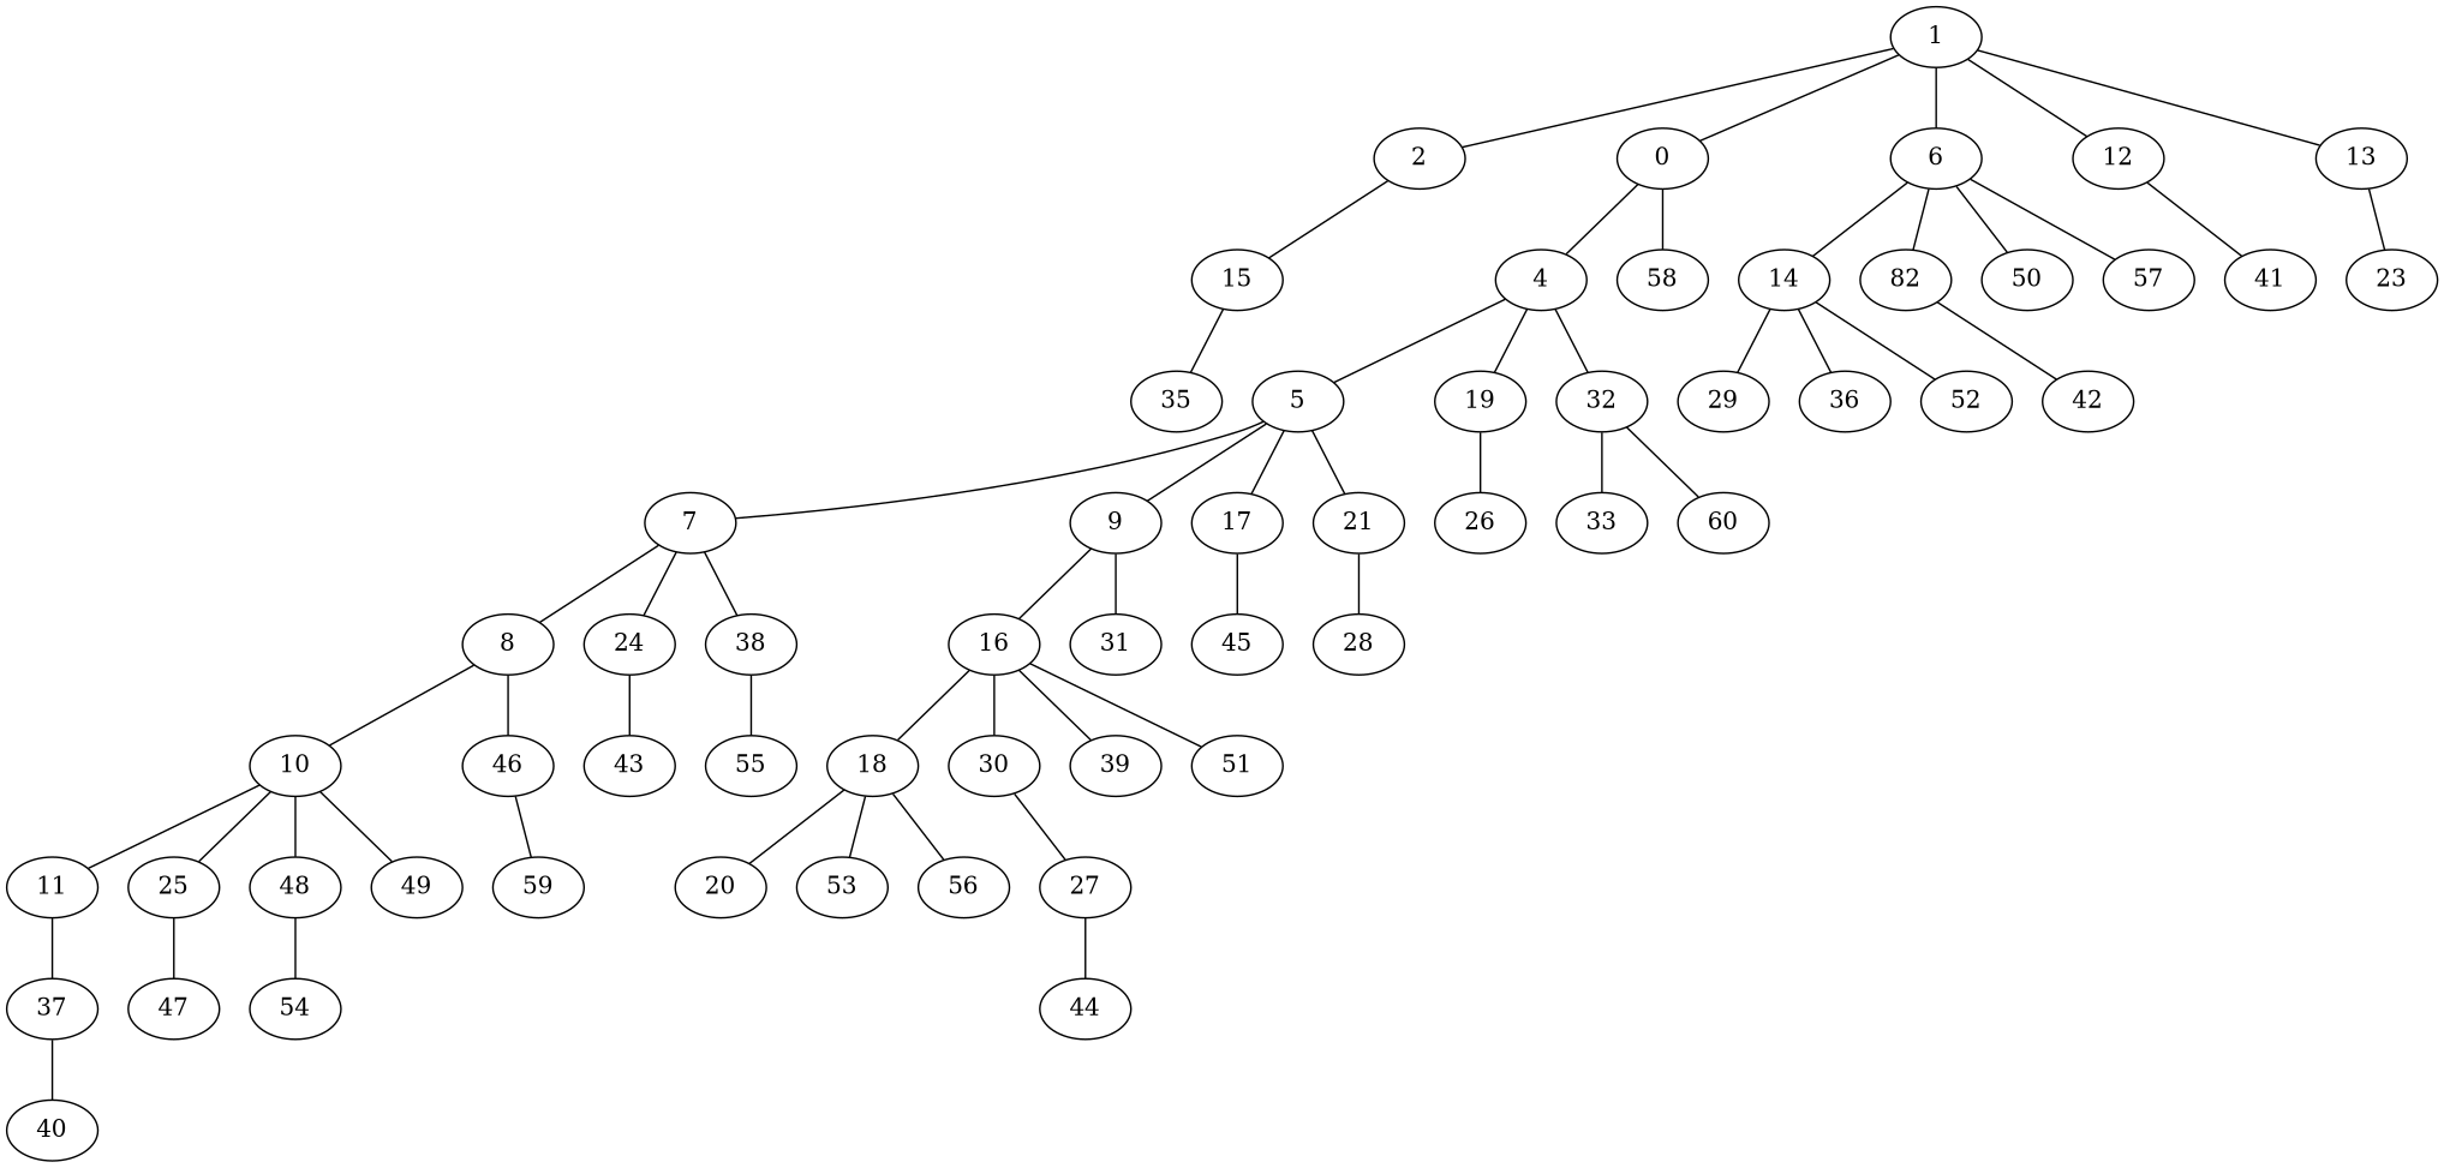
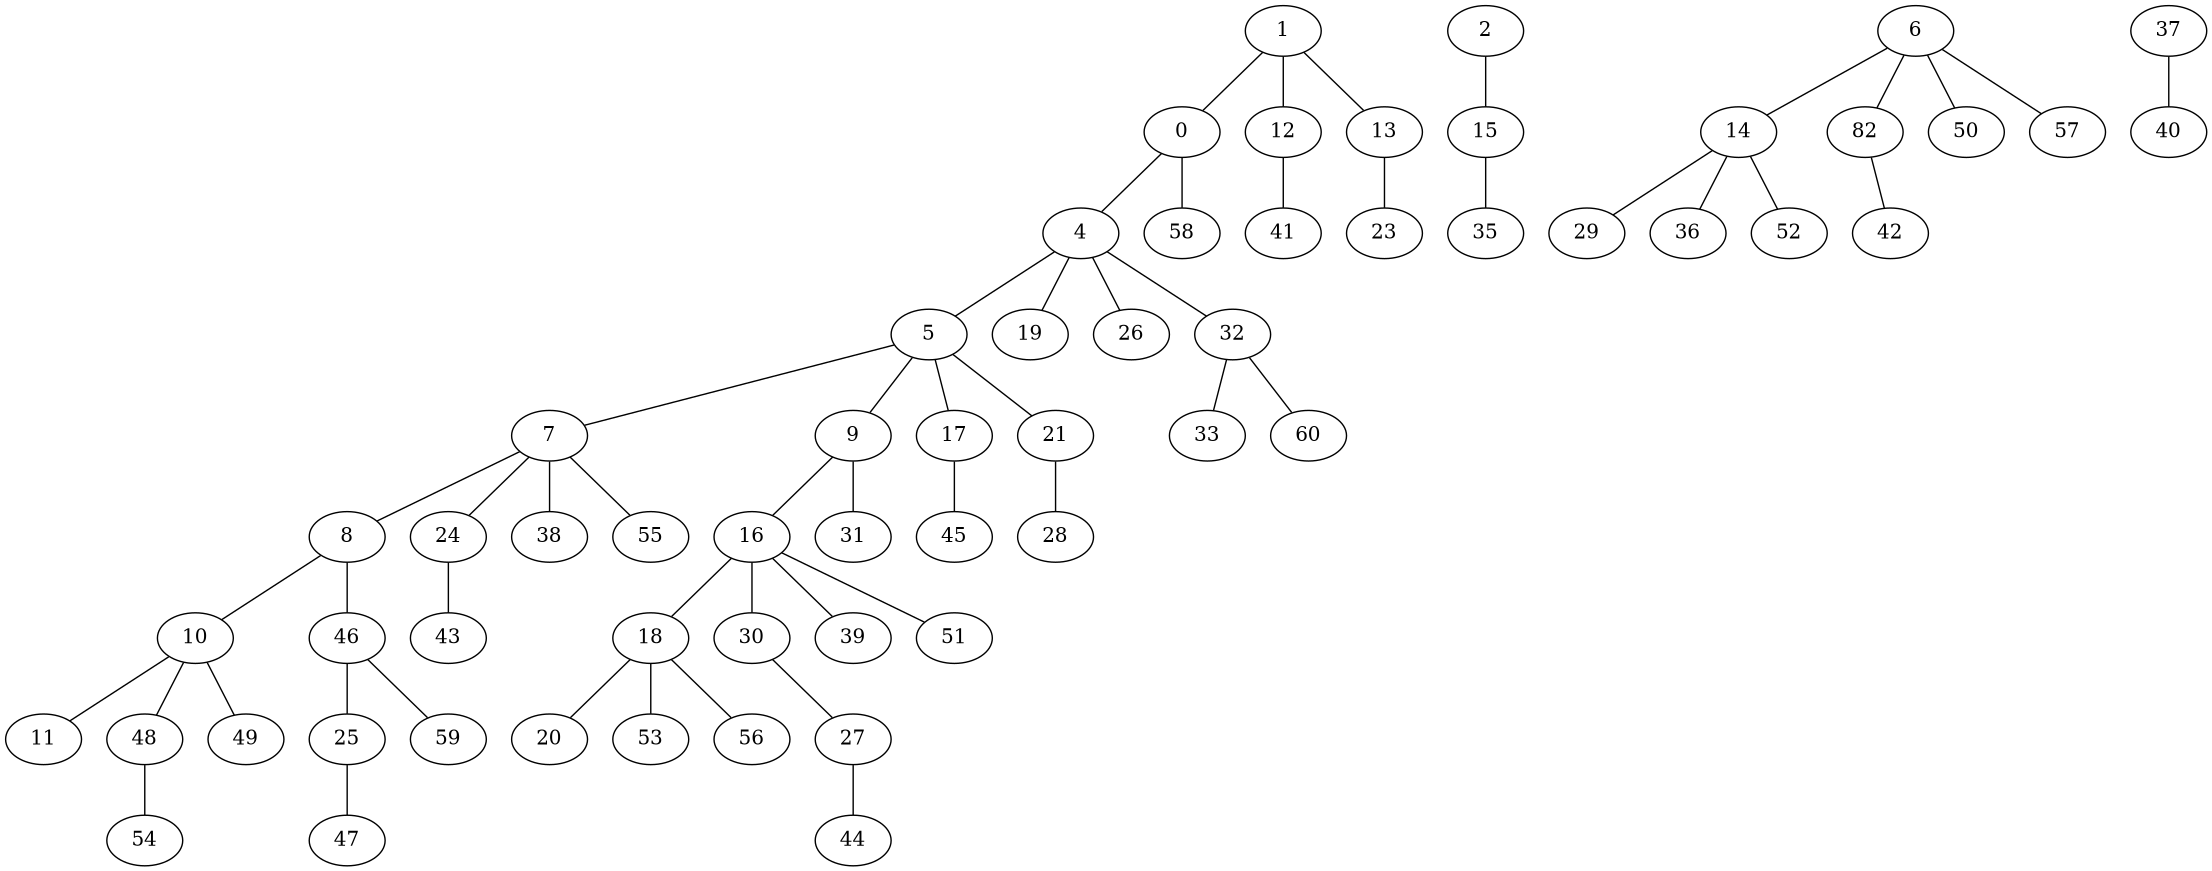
  graph {
    1
    2
    n3 [label=0]
    6
    12
    13
    15
    4
    58
    14
    n11 [label=82]
    50
    57
    41
    23
    35
    5
    19
    26
    32
    29
    36
    52
    42
    7
    9
    17
    21
    33
    60
    8
    24
    38
    55
    16
    31
    45
    28
    10
    46
    43
    18
    30
    39
    51
    11
    25
    48
    49
    59
    37
    47
    54
    20
    53
    56
    27
    40
    44
-   1 -- 2
    1 -- n3
-   1 -- 6
    1 -- 12
    1 -- 13
    2 -- 15
    n3 -- 4
    n3 -- 58
    6 -- 14
    6 -- n11
    6 -- 50
    6 -- 57
    12 -- 41
    13 -- 23
    15 -- 35
    4 -- 5
    4 -- 19
-   19 -- 26
+   4 -- 26
    4 -- 32
    14 -- 29
    14 -- 36
    14 -- 52
    n11 -- 42
    5 -- 7
    5 -- 9
    5 -- 17
    5 -- 21
    32 -- 33
    32 -- 60
    7 -- 8
    7 -- 24
    7 -- 38
-   38 -- 55
+   7 -- 55
    9 -- 16
    9 -- 31
    17 -- 45
    21 -- 28
    8 -- 10
    8 -- 46
    24 -- 43
    16 -- 18
    16 -- 30
    16 -- 39
    16 -- 51
    10 -- 11
-   10 -- 25
+   46 -- 25
    10 -- 48
    10 -- 49
    46 -- 59
    18 -- 20
    18 -- 53
    18 -- 56
    30 -- 27
-   11 -- 37
    25 -- 47
    48 -- 54
    37 -- 40
    27 -- 44
  }
